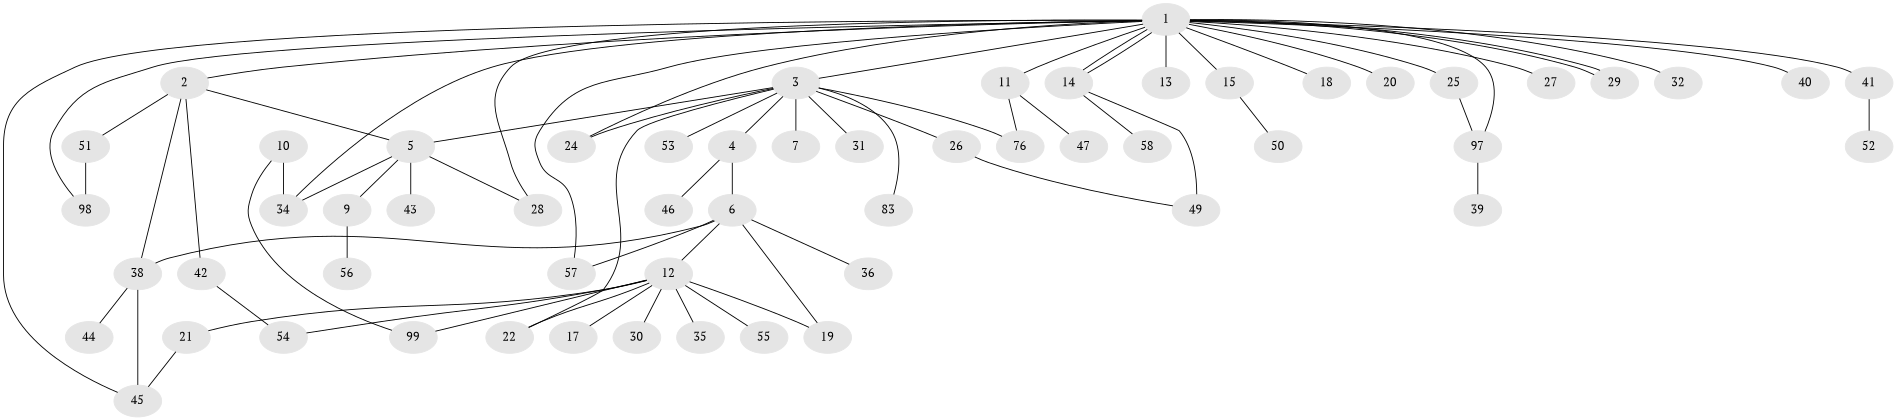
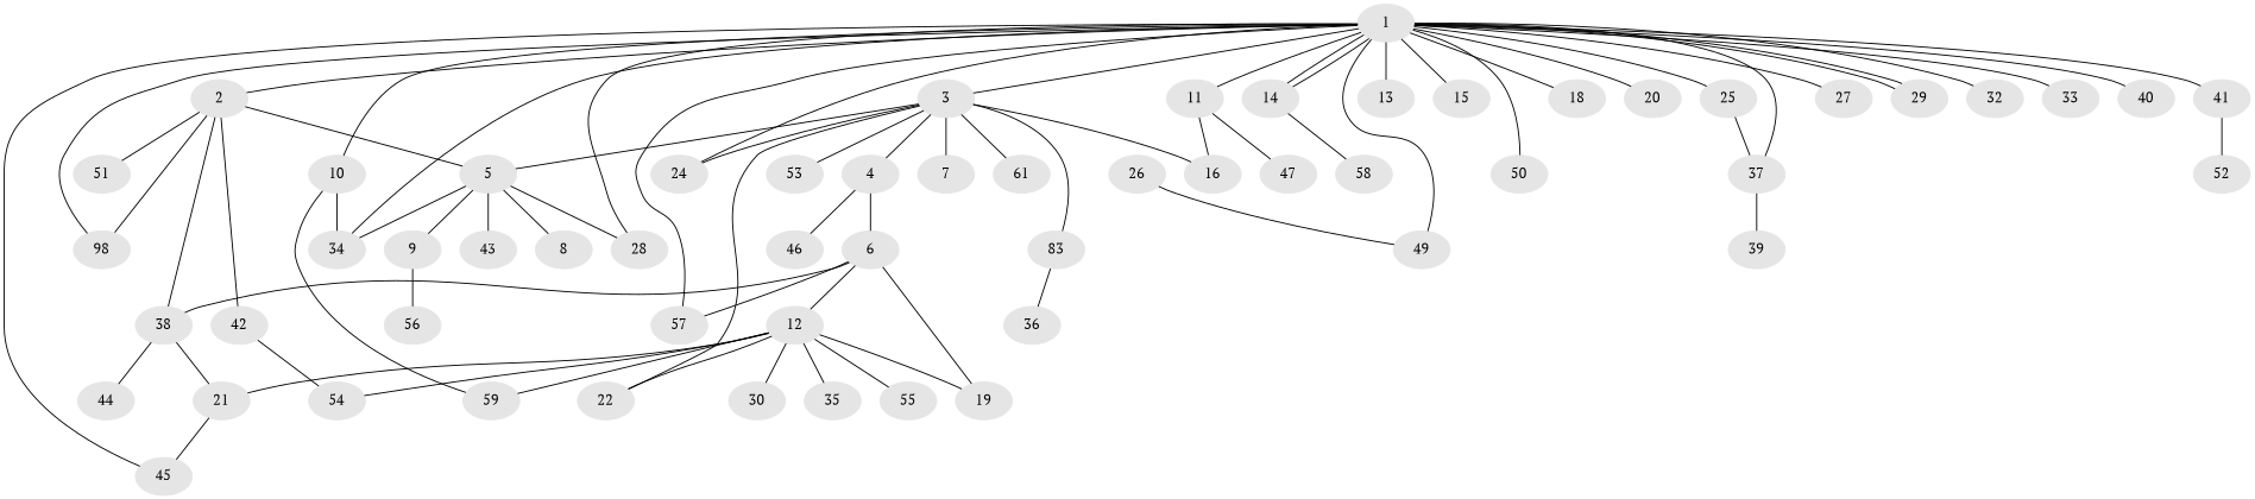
  graph {
    fontname="PT Serif"
    node [color=gray90 fontname="PT Serif" style=filled]
    edge [fontname="PT Serif"]
    1
    2
    3
    10
    11
    13
    14
    15
    18
    20
    24
    25
    27
    29
    32
+   33
    34
-   37 [label=97]
+   37
    40
    41
    45
    n22 [label=98]
    49
    50
    57
    28
    5
    38
    42
    51
    4
    7
-   16 [label=76]
+   16
    22
    n35 [label=83]
    26
-   31
+   31 [label=61]
    53
    6
    46
-   59 [label=99]
+   59
    47
    58
    39
    52
+   8
    9
    43
    44
    54
    12
    19
    36
    56
-   17
    21
    30
    35
    55
    1 -- 2
    1 -- 3
+   1 -- 10
    1 -- 11
    1 -- 13
    1 -- 14
    1 -- 14
    1 -- 15
    1 -- 18
    1 -- 20
    1 -- 24
    1 -- 25
    1 -- 27
    1 -- 29
    1 -- 29
    1 -- 32
+   1 -- 33
    1 -- 34
    1 -- 37
    1 -- 40
    1 -- 41
    1 -- 45
    1 -- n22
-   14 -- 49
-   15 -- 50
+   1 -- 49
+   1 -- 50
    1 -- 57
    1 -- 28
-   51 -- n22
+   2 -- n22
    2 -- 5
    2 -- 38
    2 -- 42
    2 -- 51
    3 -- 24
    3 -- 5
    3 -- 4
    3 -- 7
    3 -- 16
    3 -- 22
    3 -- n35
-   3 -- 26
    3 -- 31
    3 -- 53
    10 -- 34
    10 -- 59
    11 -- 16
    11 -- 47
    14 -- 58
    25 -- 37
    37 -- 39
    41 -- 52
    5 -- 34
    5 -- 28
+   5 -- 8
    5 -- 9
    5 -- 43
-   38 -- 45
+   38 -- 21
    38 -- 44
    42 -- 54
    4 -- 6
    4 -- 46
    26 -- 49
    6 -- 57
    6 -- 38
    6 -- 12
    6 -- 19
-   6 -- 36
+   n35 -- 36
    9 -- 56
    12 -- 22
    12 -- 59
    12 -- 54
    12 -- 19
-   12 -- 17
    12 -- 21
    12 -- 30
    12 -- 35
    12 -- 55
    21 -- 45
  }
